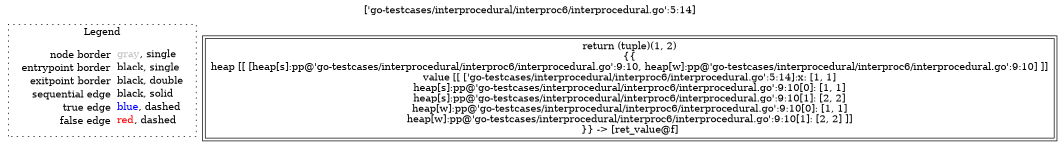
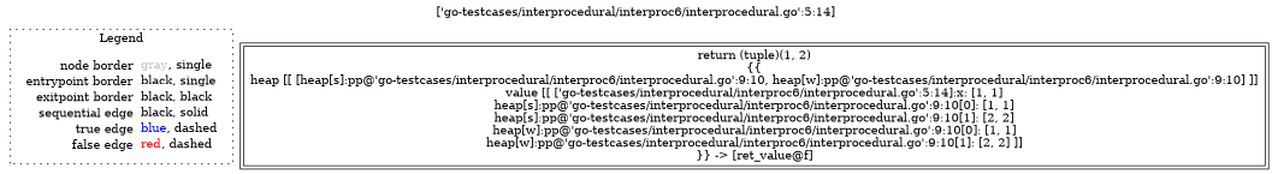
  digraph {
    label="['go-testcases/interprocedural/interproc6/interprocedural.go':5:14]"
    labelloc=t
-   n1 [label=<<table border="0" cellpadding="2" cellspacing="0" cellborder="0"><tr><td align="right">node border&nbsp;</td><td align="left"><font color="gray">gray</font>, single</td></tr><tr><td align="right">entrypoint border&nbsp;</td><td align="left"><font color="black">black</font>, single</td></tr><tr><td align="right">exitpoint border&nbsp;</td><td align="left"><font color="black">black</font>, double</td></tr><tr><td align="right">sequential edge&nbsp;</td><td align="left"><font color="black">black</font>, solid</td></tr><tr><td align="right">true edge&nbsp;</td><td align="left"><font color="blue">blue</font>, dashed</td></tr><tr><td align="right">false edge&nbsp;</td><td align="left"><font color="red">red</font>, dashed</td></tr></table>> shape=plaintext]
+   n1 [label=<<table border="0" cellpadding="2" cellspacing="0" cellborder="0"><tr><td align="right">node border&nbsp;</td><td align="left"><font color="gray">gray</font>, single</td></tr><tr><td align="right">entrypoint border&nbsp;</td><td align="left"><font color="black">black</font>, single</td></tr><tr><td align="right">exitpoint border&nbsp;</td><td align="left"><font color="black">black</font>, black</td></tr><tr><td align="right">sequential edge&nbsp;</td><td align="left"><font color="black">black</font>, solid</td></tr><tr><td align="right">true edge&nbsp;</td><td align="left"><font color="blue">blue</font>, dashed</td></tr><tr><td align="right">false edge&nbsp;</td><td align="left"><font color="red">red</font>, dashed</td></tr></table>> shape=plaintext]
    n2 [color=black label=<return (tuple)(1, 2)<BR/>{{<BR/>heap [[ [heap[s]:pp@'go-testcases/interprocedural/interproc6/interprocedural.go':9:10, heap[w]:pp@'go-testcases/interprocedural/interproc6/interprocedural.go':9:10] ]]<BR/>value [[ ['go-testcases/interprocedural/interproc6/interprocedural.go':5:14]:x: [1, 1]<BR/>heap[s]:pp@'go-testcases/interprocedural/interproc6/interprocedural.go':9:10[0]: [1, 1]<BR/>heap[s]:pp@'go-testcases/interprocedural/interproc6/interprocedural.go':9:10[1]: [2, 2]<BR/>heap[w]:pp@'go-testcases/interprocedural/interproc6/interprocedural.go':9:10[0]: [1, 1]<BR/>heap[w]:pp@'go-testcases/interprocedural/interproc6/interprocedural.go':9:10[1]: [2, 2] ]]<BR/>}} -&gt; [ret_value@f]> peripheries=2 shape=rect]
    subgraph cluster_1 {
      label=Legend
      style=dotted
      n1
    }
  }
